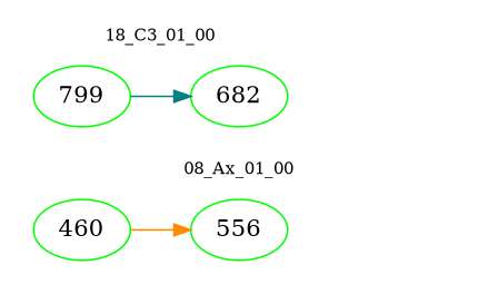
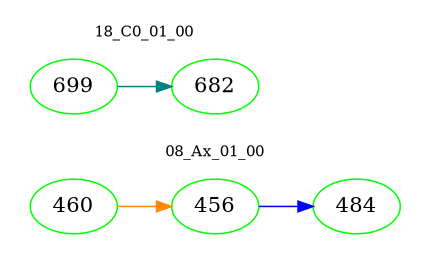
  digraph {
    rankdir=LR
    node [color=green]
    n1 [label=460]
-   n2 [label=556]
-   n4 [label=799]
+   n2 [label=456]
+   n3 [label=484]
+   n4 [label=699]
    n5 [label=682]
    subgraph cluster_1 {
      color=white
      fontsize=10
      label="08_Ax_01_00"
      n1
      n2
+     n3
    }
    subgraph cluster_2 {
      color=white
      fontsize=10
-     label="18_C3_01_00"
+     label="18_C0_01_00"
      n4
      n5
    }
    n1 -> n2 [color=darkorange]
+   n2 -> n3 [color=blue]
    n4 -> n5 [color=teal]
  }
